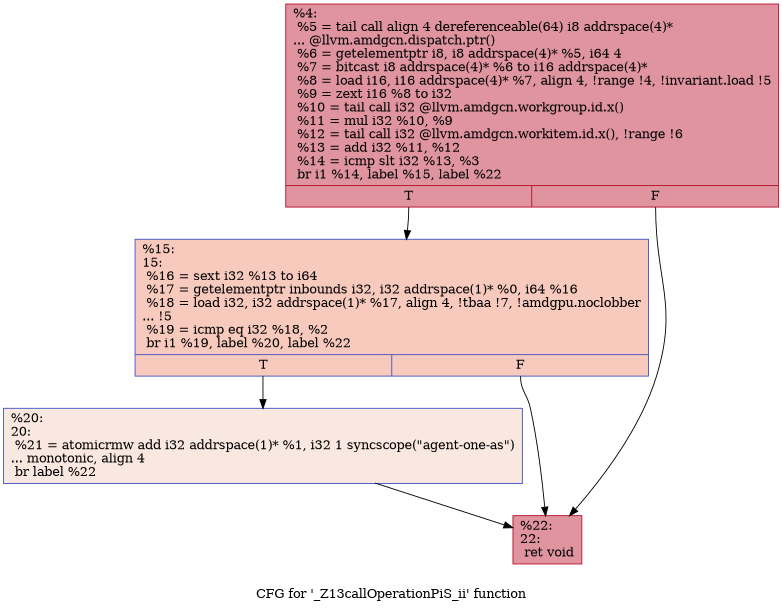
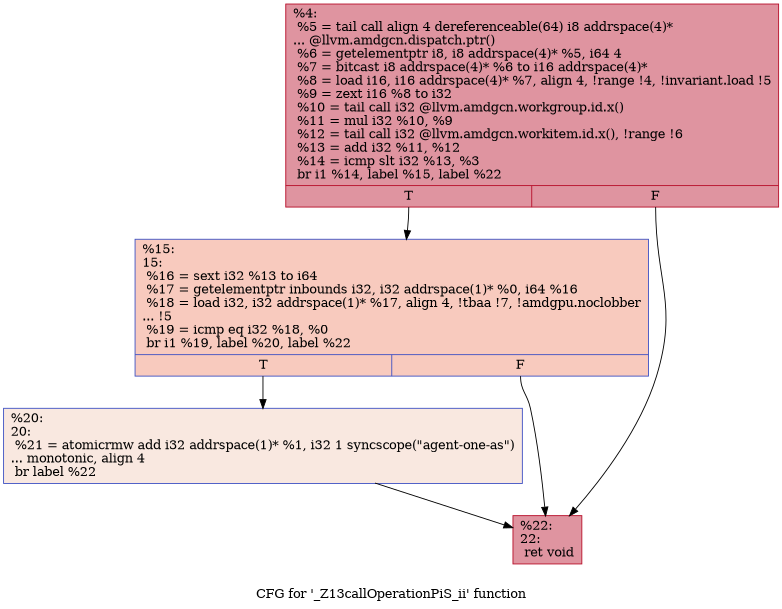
  digraph {
    label="CFG for '_Z13callOperationPiS_ii' function"
    node [color="#b70d28ff" fillcolor="#b70d2870" shape=record style=filled]
    edge [tailport=s0]
    n1 [label="{%4:\l  %5 = tail call align 4 dereferenceable(64) i8 addrspace(4)*\l... @llvm.amdgcn.dispatch.ptr()\l  %6 = getelementptr i8, i8 addrspace(4)* %5, i64 4\l  %7 = bitcast i8 addrspace(4)* %6 to i16 addrspace(4)*\l  %8 = load i16, i16 addrspace(4)* %7, align 4, !range !4, !invariant.load !5\l  %9 = zext i16 %8 to i32\l  %10 = tail call i32 @llvm.amdgcn.workgroup.id.x()\l  %11 = mul i32 %10, %9\l  %12 = tail call i32 @llvm.amdgcn.workitem.id.x(), !range !6\l  %13 = add i32 %11, %12\l  %14 = icmp slt i32 %13, %3\l  br i1 %14, label %15, label %22\l|{<s0>T|<s1>F}}"]
-   n2 [color="#3d50c3ff" fillcolor="#ef886b70" label="{%15:\l15:                                               \l  %16 = sext i32 %13 to i64\l  %17 = getelementptr inbounds i32, i32 addrspace(1)* %0, i64 %16\l  %18 = load i32, i32 addrspace(1)* %17, align 4, !tbaa !7, !amdgpu.noclobber\l... !5\l  %19 = icmp eq i32 %18, %2\l  br i1 %19, label %20, label %22\l|{<s0>T|<s1>F}}"]
+   n2 [color="#3d50c3ff" fillcolor="#ef886b70" label="{%15:\l15:                                               \l  %16 = sext i32 %13 to i64\l  %17 = getelementptr inbounds i32, i32 addrspace(1)* %0, i64 %16\l  %18 = load i32, i32 addrspace(1)* %17, align 4, !tbaa !7, !amdgpu.noclobber\l... !5\l  %19 = icmp eq i32 %18, %0\l  br i1 %19, label %20, label %22\l|{<s0>T|<s1>F}}"]
    n3 [label="{%22:\l22:                                               \l  ret void\l}"]
    n4 [color="#3d50c3ff" fillcolor="#f1ccb870" label="{%20:\l20:                                               \l  %21 = atomicrmw add i32 addrspace(1)* %1, i32 1 syncscope(\"agent-one-as\")\l... monotonic, align 4\l  br label %22\l}"]
    n1 -> n2
    n1 -> n3 [tailport=s1]
    n2 -> n3 [tailport=s1]
    n2 -> n4
    n4 -> n3 [tailport=""]
  }
